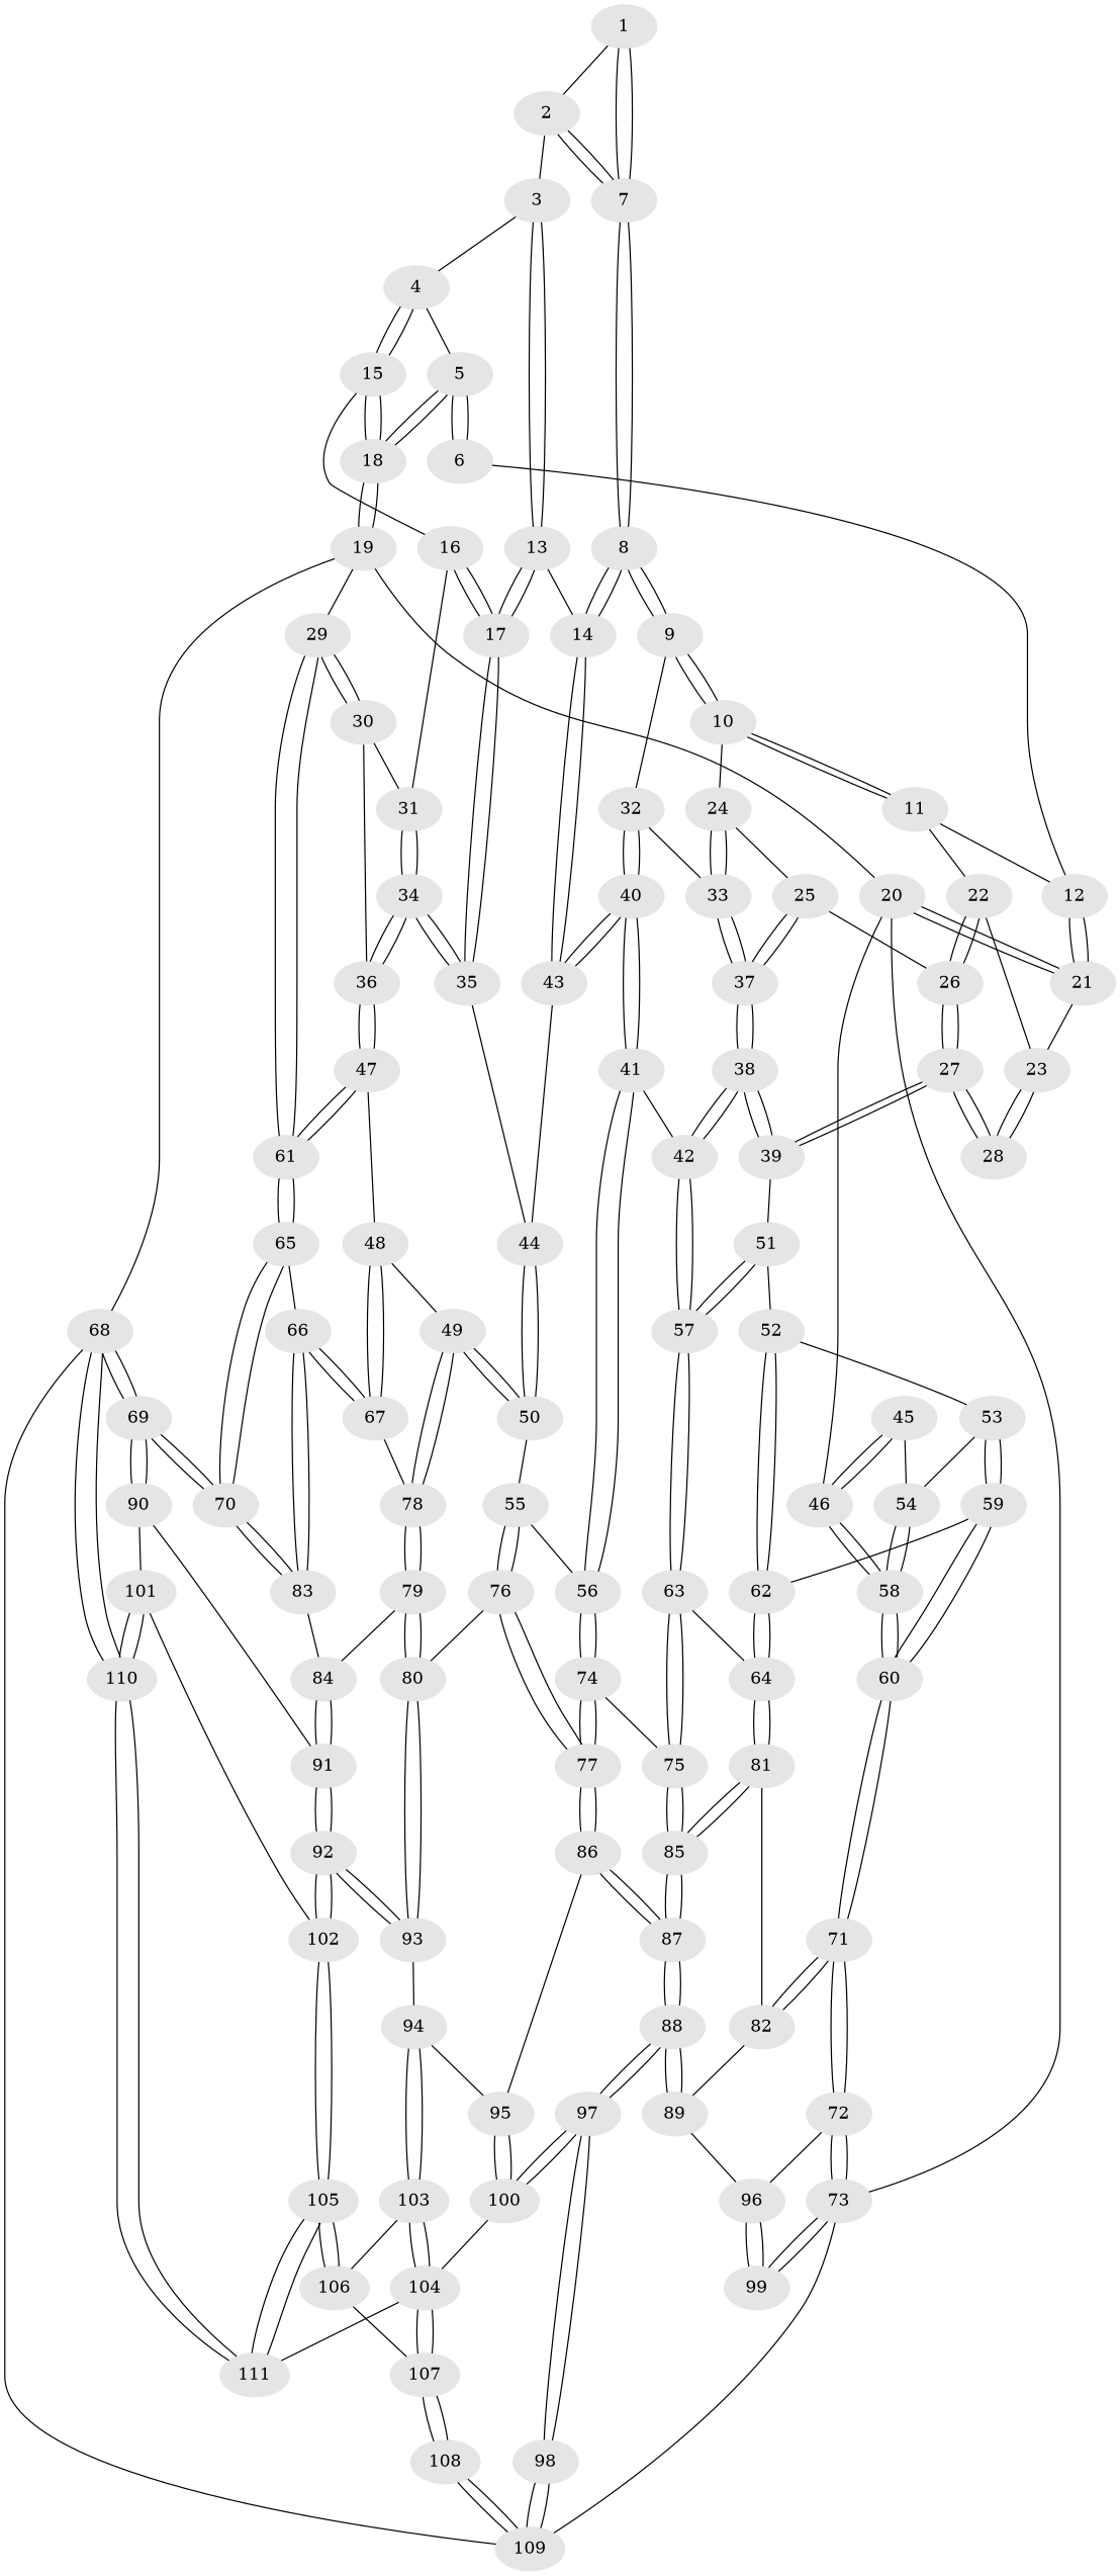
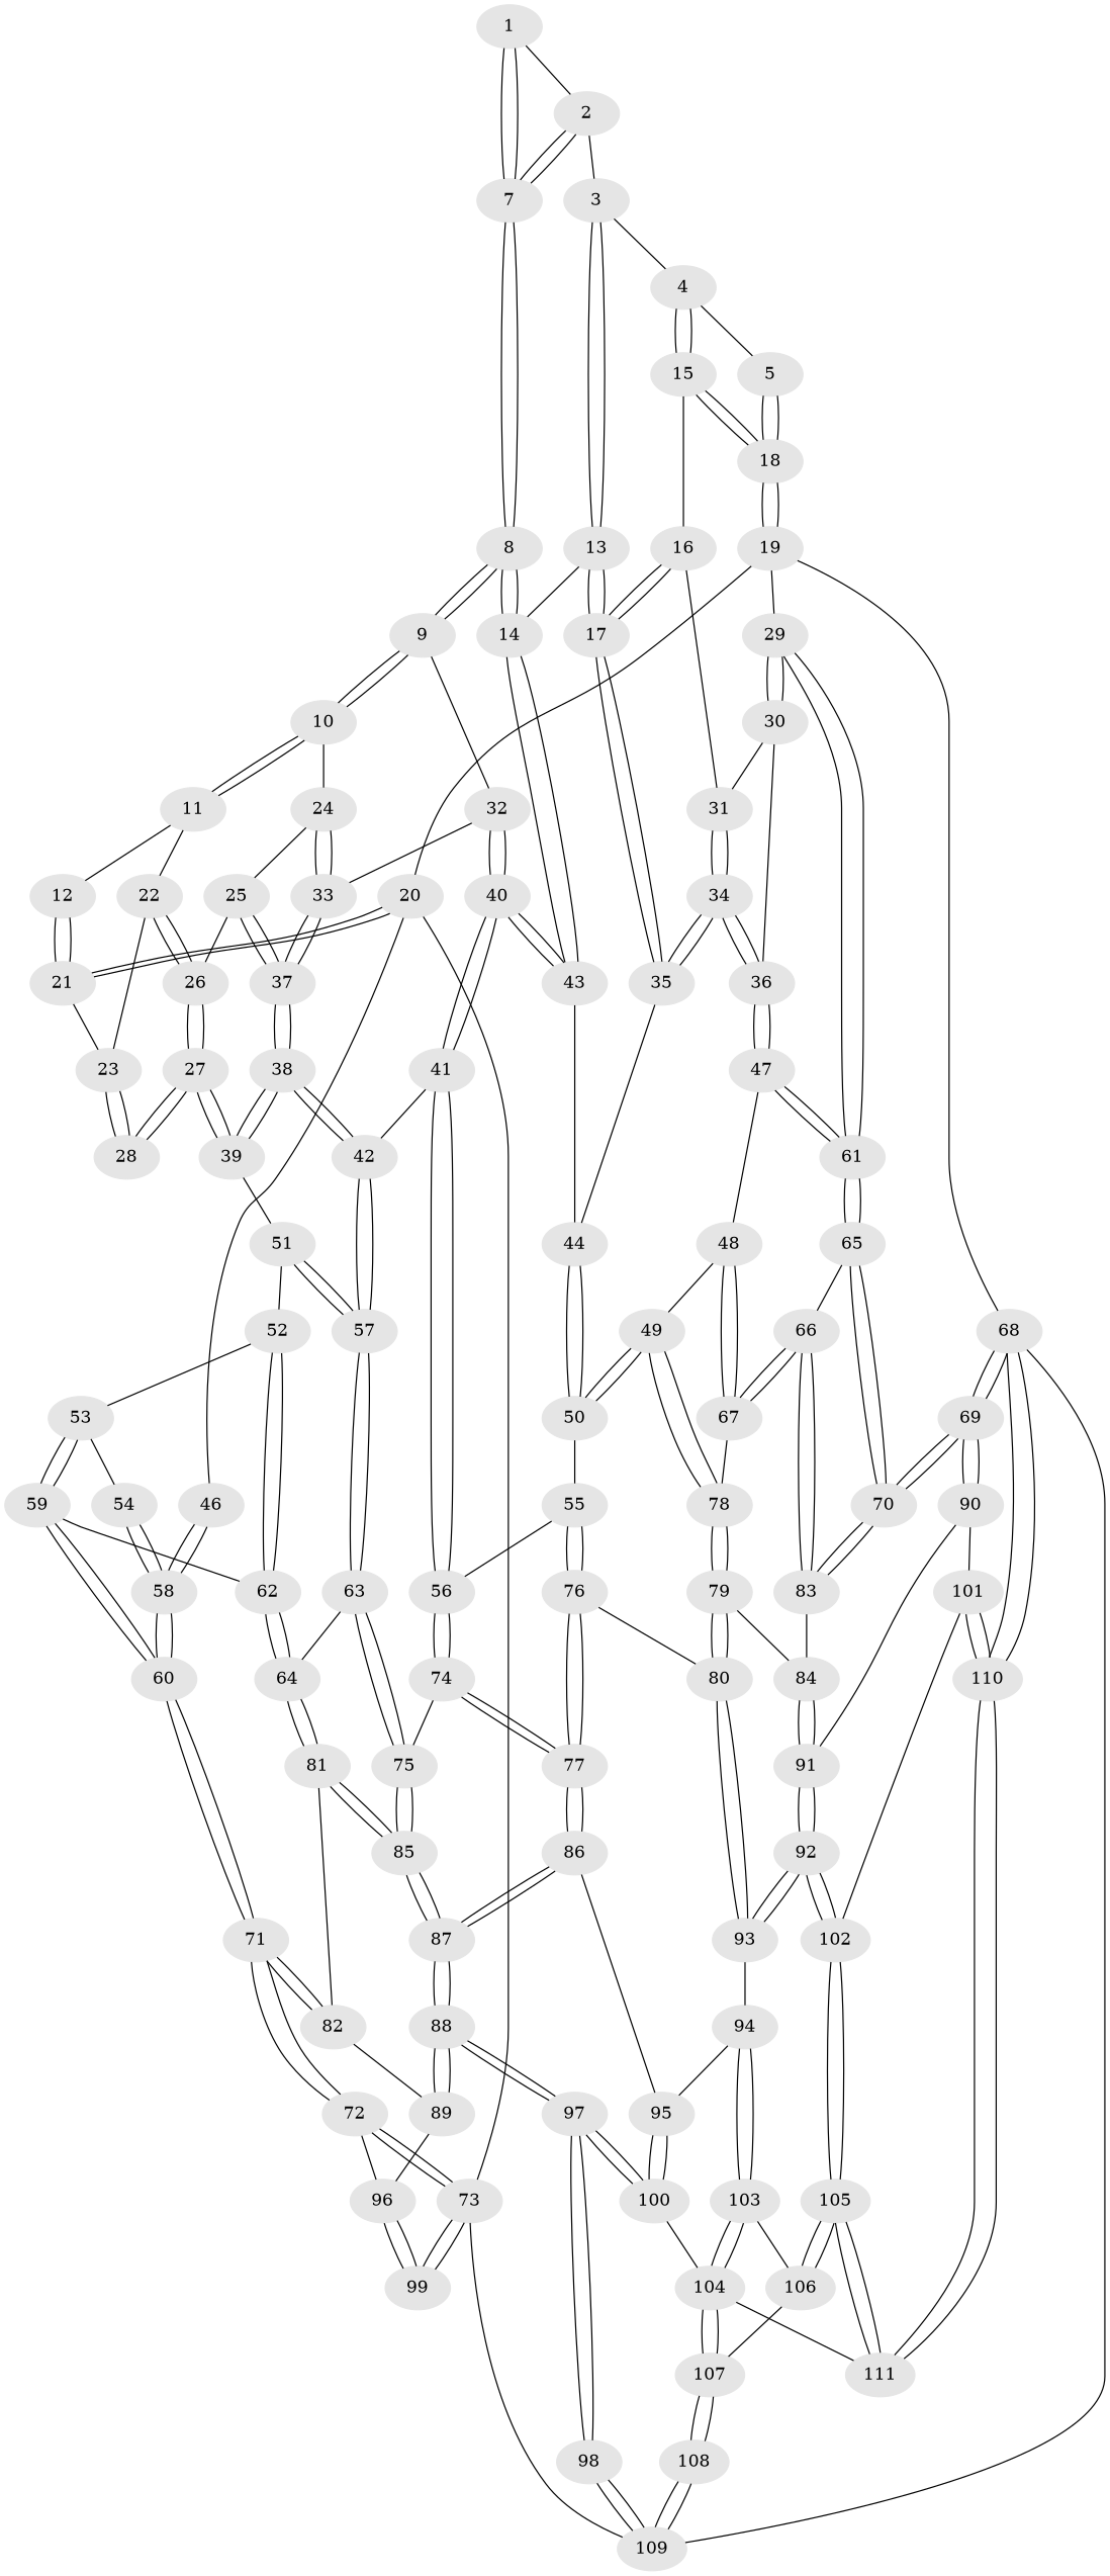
  graph {
    node [color=gray90 style=filled]
    1
    2
    7
    3
    8
    4
    13
    5
    15
    14
    17
-   6
    18
    16
    12
    19
    21
    9
    10
    32
    43
    11
    24
    33
    40
    22
    25
    23
    26
    35
    44
    31
    34
    20
    29
    68
    46
    73
    30
    61
    69
    109
    110
    58
    99
    28
    27
    37
    38
    39
    51
-   45
    54
    36
    65
    47
    41
    50
    48
    42
    57
    52
    56
    74
    63
    55
    60
    49
    67
    78
    79
    76
    53
    62
    59
    64
    77
    80
    75
    71
    72
    82
    66
    70
    81
    85
    83
    84
    90
    111
    91
    101
    96
    89
    86
    87
    93
    95
    94
    92
    88
    100
    97
    98
    102
    105
    103
    104
    106
    107
    108
    1 -- 2
    1 -- 7
    1 -- 7
    2 -- 7
    2 -- 7
    2 -- 3
    7 -- 8
    7 -- 8
    3 -- 4
    3 -- 13
    3 -- 13
    8 -- 14
    8 -- 14
    8 -- 9
    8 -- 9
    4 -- 5
    4 -- 15
    4 -- 15
    13 -- 14
    13 -- 17
    13 -- 17
-   5 -- 6
-   5 -- 6
    5 -- 18
    5 -- 18
    15 -- 18
    15 -- 18
    15 -- 16
    14 -- 43
    14 -- 43
    17 -- 35
    17 -- 35
-   6 -- 12
    18 -- 19
    18 -- 19
    16 -- 17
    16 -- 17
    16 -- 31
    12 -- 21
    12 -- 21
    19 -- 20
    19 -- 29
    19 -- 68
    21 -- 23
    9 -- 10
    9 -- 10
    9 -- 32
    10 -- 11
    10 -- 11
    10 -- 24
    32 -- 33
    32 -- 40
    32 -- 40
    43 -- 44
    11 -- 12
    11 -- 22
    24 -- 33
    24 -- 33
    24 -- 25
    33 -- 37
    33 -- 37
    40 -- 43
    40 -- 43
    40 -- 41
    40 -- 41
    22 -- 23
    22 -- 26
    22 -- 26
    25 -- 26
    25 -- 37
    25 -- 37
    23 -- 28
    23 -- 28
    26 -- 27
    26 -- 27
    35 -- 44
    44 -- 50
    44 -- 50
    31 -- 34
    31 -- 34
    34 -- 35
    34 -- 35
    34 -- 36
    34 -- 36
    20 -- 21
    20 -- 21
    20 -- 46
    20 -- 73
    29 -- 30
    29 -- 30
    29 -- 61
    29 -- 61
    68 -- 69
    68 -- 69
    68 -- 109
    68 -- 110
    68 -- 110
    46 -- 58
    46 -- 58
    73 -- 109
    73 -- 99
    73 -- 99
    30 -- 31
    30 -- 36
    61 -- 65
    61 -- 65
    69 -- 70
    69 -- 70
    69 -- 90
    69 -- 90
    110 -- 111
    110 -- 111
    58 -- 60
    58 -- 60
    27 -- 28
    27 -- 28
    27 -- 39
    27 -- 39
    37 -- 38
    37 -- 38
    38 -- 39
    38 -- 39
    38 -- 42
    38 -- 42
    39 -- 51
    51 -- 57
    51 -- 57
    51 -- 52
-   45 -- 46
-   45 -- 46
-   45 -- 54
    54 -- 58
    54 -- 58
    36 -- 47
    36 -- 47
    65 -- 66
    65 -- 70
    65 -- 70
    47 -- 61
    47 -- 61
    47 -- 48
    41 -- 42
    41 -- 56
    41 -- 56
    50 -- 55
    48 -- 49
    48 -- 67
    48 -- 67
    42 -- 57
    42 -- 57
    57 -- 63
    57 -- 63
    52 -- 53
    52 -- 62
    52 -- 62
    56 -- 74
    56 -- 74
    74 -- 77
    74 -- 77
    74 -- 75
    63 -- 64
    63 -- 75
    63 -- 75
    55 -- 56
    55 -- 76
    55 -- 76
    60 -- 71
    60 -- 71
    49 -- 50
    49 -- 50
    49 -- 78
    49 -- 78
    67 -- 78
    78 -- 79
    78 -- 79
    79 -- 80
    79 -- 80
    79 -- 84
    76 -- 77
    76 -- 77
    76 -- 80
    53 -- 54
    53 -- 59
    53 -- 59
    62 -- 64
    62 -- 64
    59 -- 60
    59 -- 60
    59 -- 62
    64 -- 81
    64 -- 81
    77 -- 86
    77 -- 86
    80 -- 93
    80 -- 93
    75 -- 85
    75 -- 85
    71 -- 72
    71 -- 72
    71 -- 82
    71 -- 82
    72 -- 73
    72 -- 73
    72 -- 96
    82 -- 89
    66 -- 67
    66 -- 67
    66 -- 83
    66 -- 83
    70 -- 83
    70 -- 83
    81 -- 82
    81 -- 85
    81 -- 85
    85 -- 87
    85 -- 87
    83 -- 84
    84 -- 91
    84 -- 91
    90 -- 91
    90 -- 101
    91 -- 92
    91 -- 92
    101 -- 110
    101 -- 110
    101 -- 102
    96 -- 99
    96 -- 99
    89 -- 96
    86 -- 87
    86 -- 87
    86 -- 95
    87 -- 88
    87 -- 88
    93 -- 94
    95 -- 100
    95 -- 100
    94 -- 95
    94 -- 103
    94 -- 103
    92 -- 93
    92 -- 93
    92 -- 102
    92 -- 102
    88 -- 89
    88 -- 89
    88 -- 97
    88 -- 97
    100 -- 104
    97 -- 100
    97 -- 100
    97 -- 98
    97 -- 98
    98 -- 109
    98 -- 109
    102 -- 105
    102 -- 105
    105 -- 111
    105 -- 111
    105 -- 106
    105 -- 106
    103 -- 104
    103 -- 104
    103 -- 106
    104 -- 111
    104 -- 107
    104 -- 107
    106 -- 107
    107 -- 108
    107 -- 108
    108 -- 109
    108 -- 109
  }
